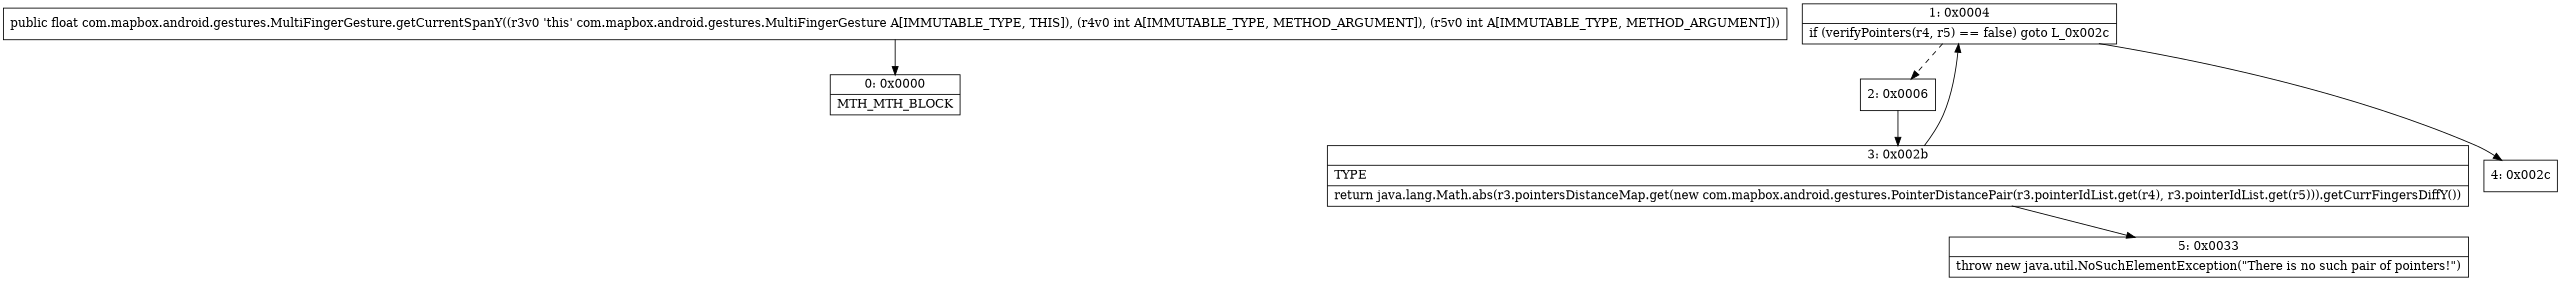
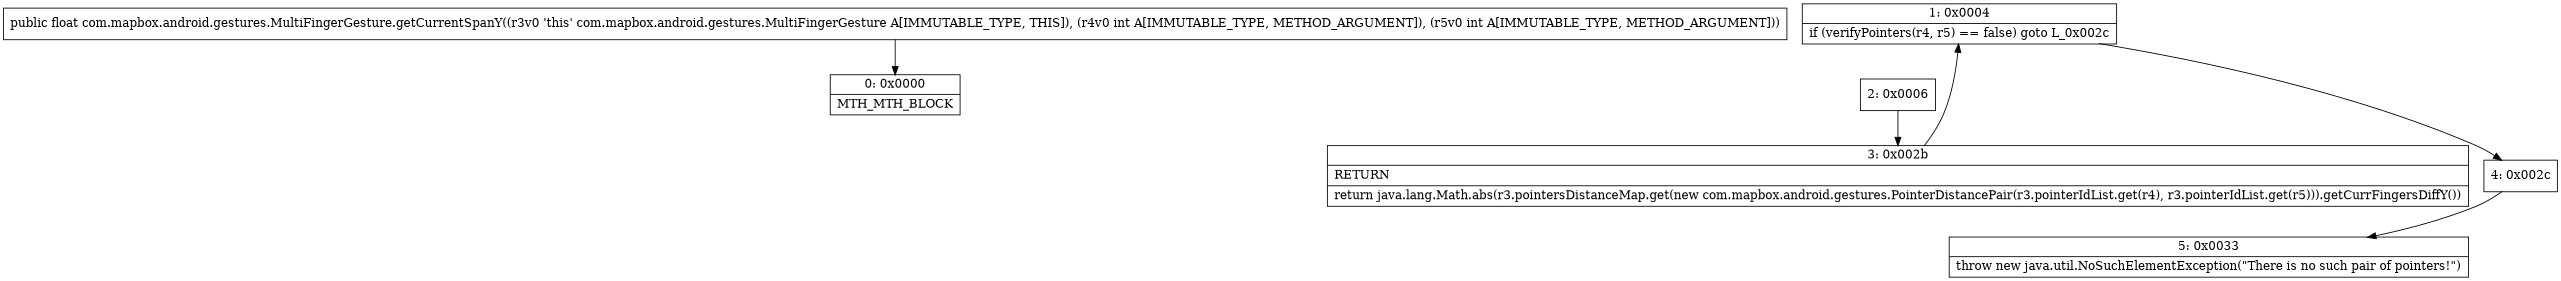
  digraph {
    node [shape=record]
    n1 [label="{0\:\ 0x0000|MTH_MTH_BLOCK\l}"]
    n2 [label="{1\:\ 0x0004|if (verifyPointers(r4, r5) == false) goto L_0x002c\l}"]
    n3 [label="{2\:\ 0x0006}"]
    n4 [label="{4\:\ 0x002c}"]
-   n5 [label="{3\:\ 0x002b|TYPE\l|return java.lang.Math.abs(r3.pointersDistanceMap.get(new com.mapbox.android.gestures.PointerDistancePair(r3.pointerIdList.get(r4), r3.pointerIdList.get(r5))).getCurrFingersDiffY())\l}"]
+   n5 [label="{3\:\ 0x002b|RETURN\l|return java.lang.Math.abs(r3.pointersDistanceMap.get(new com.mapbox.android.gestures.PointerDistancePair(r3.pointerIdList.get(r4), r3.pointerIdList.get(r5))).getCurrFingersDiffY())\l}"]
    n6 [label="{5\:\ 0x0033|throw new java.util.NoSuchElementException(\"There is no such pair of pointers!\")\l}"]
    n7 [label="{public float com.mapbox.android.gestures.MultiFingerGesture.getCurrentSpanY((r3v0 'this' com.mapbox.android.gestures.MultiFingerGesture A[IMMUTABLE_TYPE, THIS]), (r4v0 int A[IMMUTABLE_TYPE, METHOD_ARGUMENT]), (r5v0 int A[IMMUTABLE_TYPE, METHOD_ARGUMENT])) }"]
-   n2 -> n3 [style=dashed]
    n2 -> n4
    n3 -> n5
-   n5 -> n6
+   n4 -> n6
    n5 -> n2
    n7 -> n1
  }
